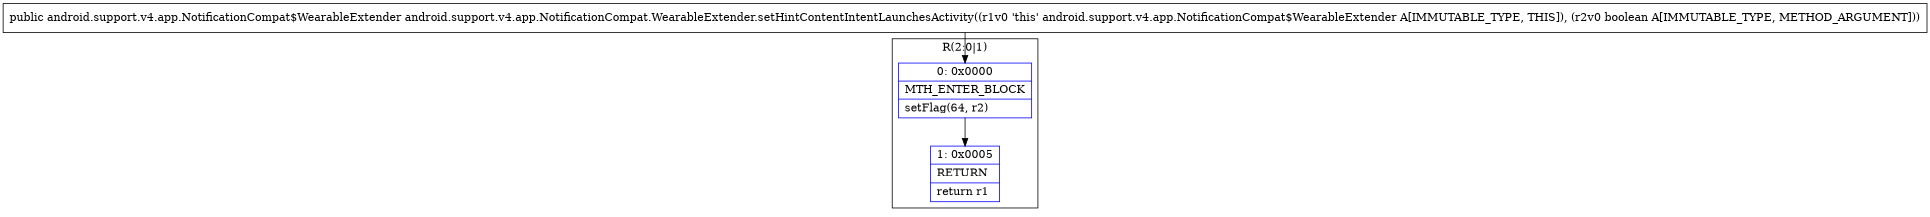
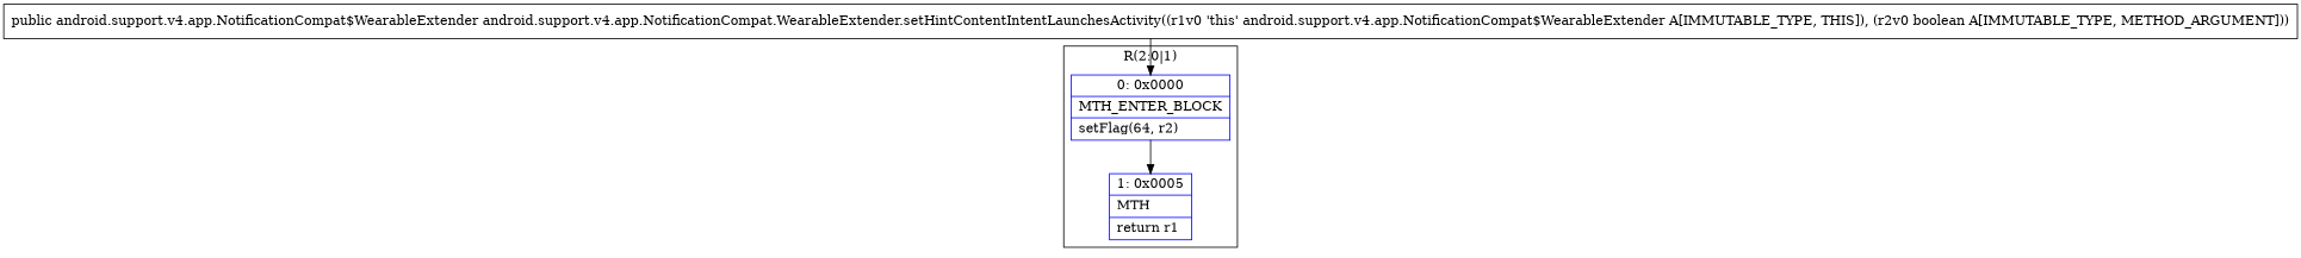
  digraph {
    node [color=blue shape=record]
    n1 [label="{0\:\ 0x0000|MTH_ENTER_BLOCK\l|setFlag(64, r2)\l}"]
-   n2 [label="{1\:\ 0x0005|RETURN\l|return r1\l}"]
+   n2 [label="{1\:\ 0x0005|MTH\l|return r1\l}"]
    n3 [label="{public android.support.v4.app.NotificationCompat$WearableExtender android.support.v4.app.NotificationCompat.WearableExtender.setHintContentIntentLaunchesActivity((r1v0 'this' android.support.v4.app.NotificationCompat$WearableExtender A[IMMUTABLE_TYPE, THIS]), (r2v0 boolean A[IMMUTABLE_TYPE, METHOD_ARGUMENT])) }" color=""]
    subgraph cluster_1 {
      label="R(2:0|1)"
      n1
      n2
    }
    n1 -> n2
    n3 -> n1
  }
